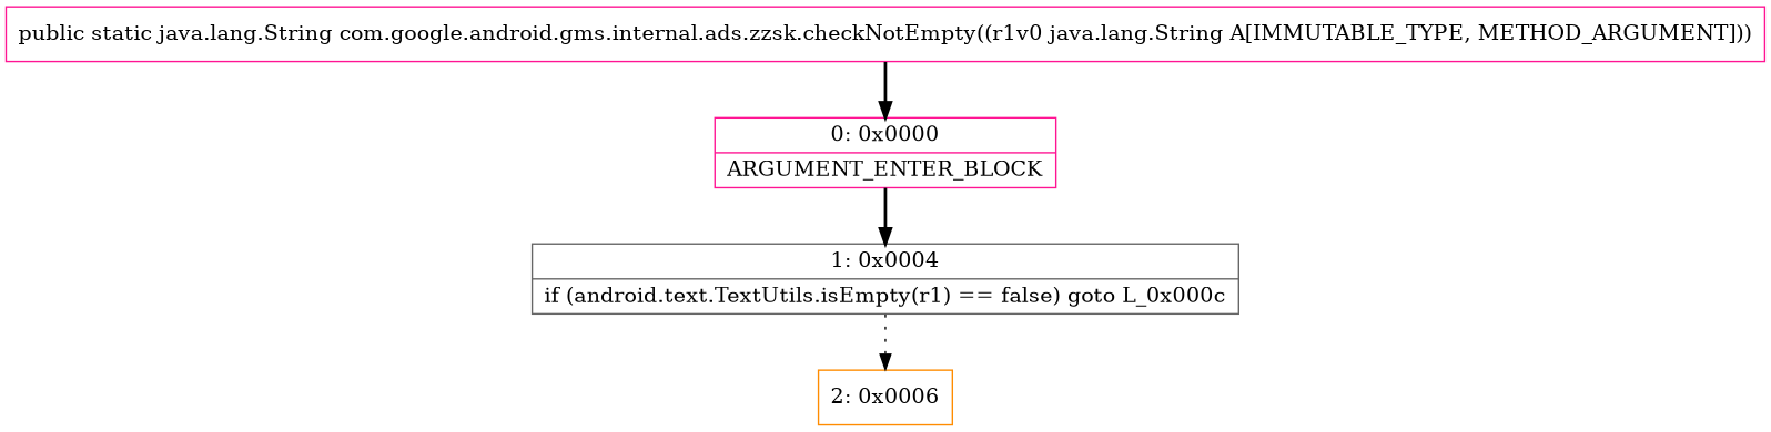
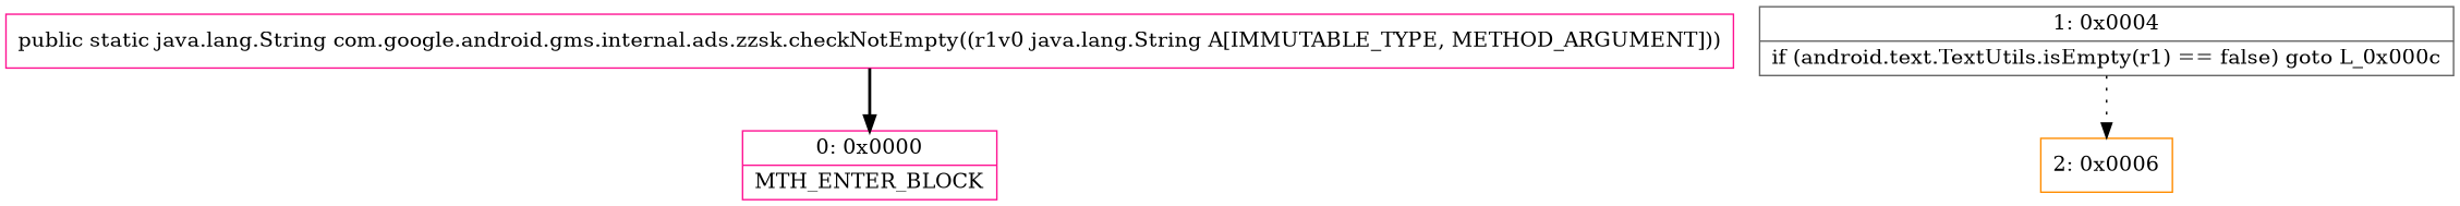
  digraph {
    node [color=deeppink shape=record]
    edge [style=bold]
-   n1 [label="{0\:\ 0x0000|ARGUMENT_ENTER_BLOCK\l}"]
+   n1 [label="{0\:\ 0x0000|MTH_ENTER_BLOCK\l}"]
    n2 [color=gray40 label="{1\:\ 0x0004|if (android.text.TextUtils.isEmpty(r1) == false) goto L_0x000c\l}"]
    n3 [color=darkorange label="{2\:\ 0x0006}"]
    n4 [label="{public static java.lang.String com.google.android.gms.internal.ads.zzsk.checkNotEmpty((r1v0 java.lang.String A[IMMUTABLE_TYPE, METHOD_ARGUMENT])) }"]
-   n1 -> n2
    n2 -> n3 [style=dotted]
    n4 -> n1
  }
